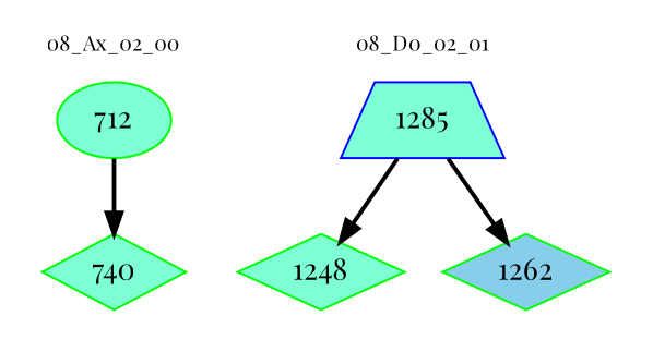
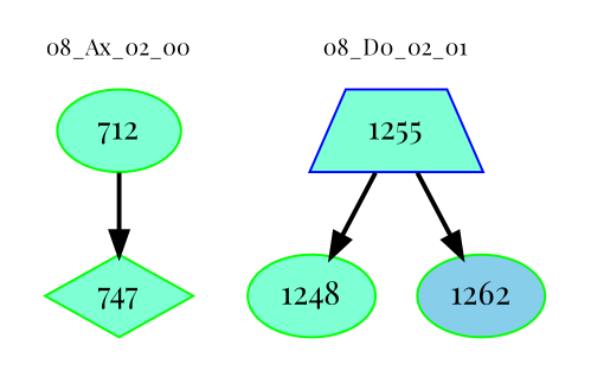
  digraph {
    fontname="Playfair Display"
    node [color=green fillcolor=aquamarine fontname="Playfair Display" shape=ellipse style=filled]
    edge [color=black fontname="Playfair Display" style=bold]
    n1 [label=712]
-   n2 [label=740 shape=diamond]
-   n3 [color=blue label=1285 shape=trapezium]
-   n4 [label=1248 shape=diamond]
-   n5 [fillcolor=skyblue label=1262 shape=diamond]
+   n2 [label=747 shape=diamond]
+   n3 [color=blue label=1255 shape=trapezium]
+   n4 [label=1248]
+   n5 [fillcolor=skyblue label=1262]
    subgraph cluster_1 {
      color=white
      fontsize=10
      label="08_Ax_02_00"
      n1
      n2
    }
    subgraph cluster_2 {
      color=white
      fontsize=10
      label="08_D0_02_01"
      n3
      n4
      n5
    }
    n1 -> n2
    n3 -> n4
    n3 -> n5
  }
